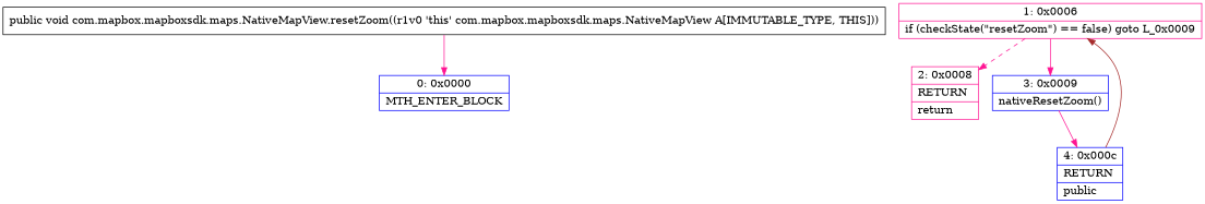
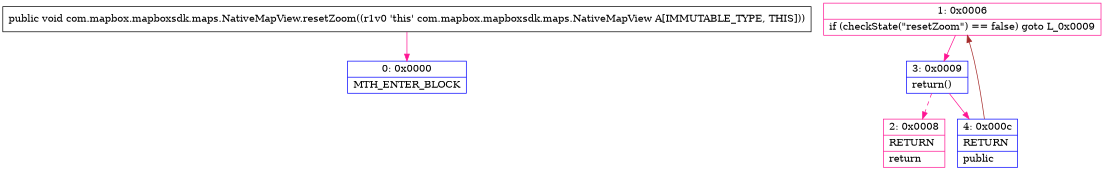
  digraph {
    node [color=blue shape=record]
    edge [color=deeppink]
    n1 [label="{0\:\ 0x0000|MTH_ENTER_BLOCK\l}"]
    n2 [color=deeppink label="{1\:\ 0x0006|if (checkState(\"resetZoom\") == false) goto L_0x0009\l}"]
    n3 [color=deeppink label="{2\:\ 0x0008|RETURN\l|return\l}"]
-   n4 [label="{3\:\ 0x0009|nativeResetZoom()\l}"]
+   n4 [label="{3\:\ 0x0009|return()\l}"]
    n5 [label="{4\:\ 0x000c|RETURN\l|public\l}"]
    n6 [color=black label="{public void com.mapbox.mapboxsdk.maps.NativeMapView.resetZoom((r1v0 'this' com.mapbox.mapboxsdk.maps.NativeMapView A[IMMUTABLE_TYPE, THIS])) }"]
-   n2 -> n3 [style=dashed]
+   n4 -> n3 [style=dashed]
    n2 -> n4
    n4 -> n5
    n5 -> n2 [color=brown]
    n6 -> n1
  }
